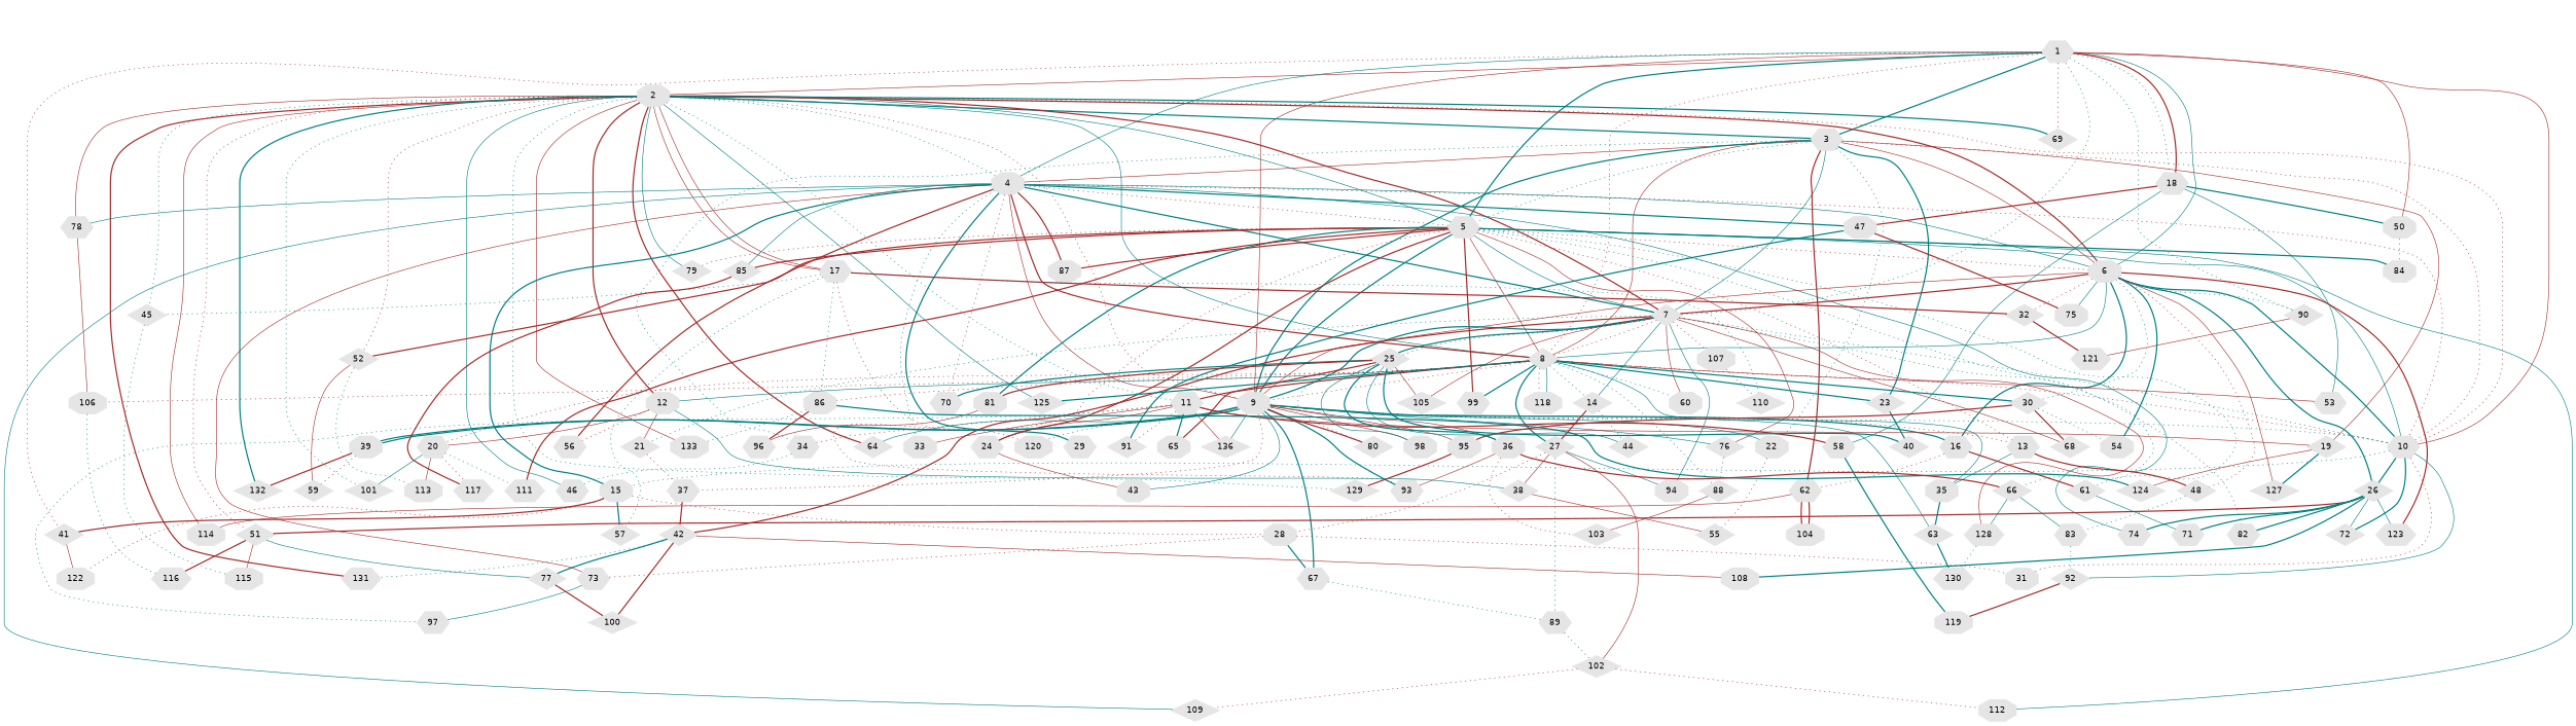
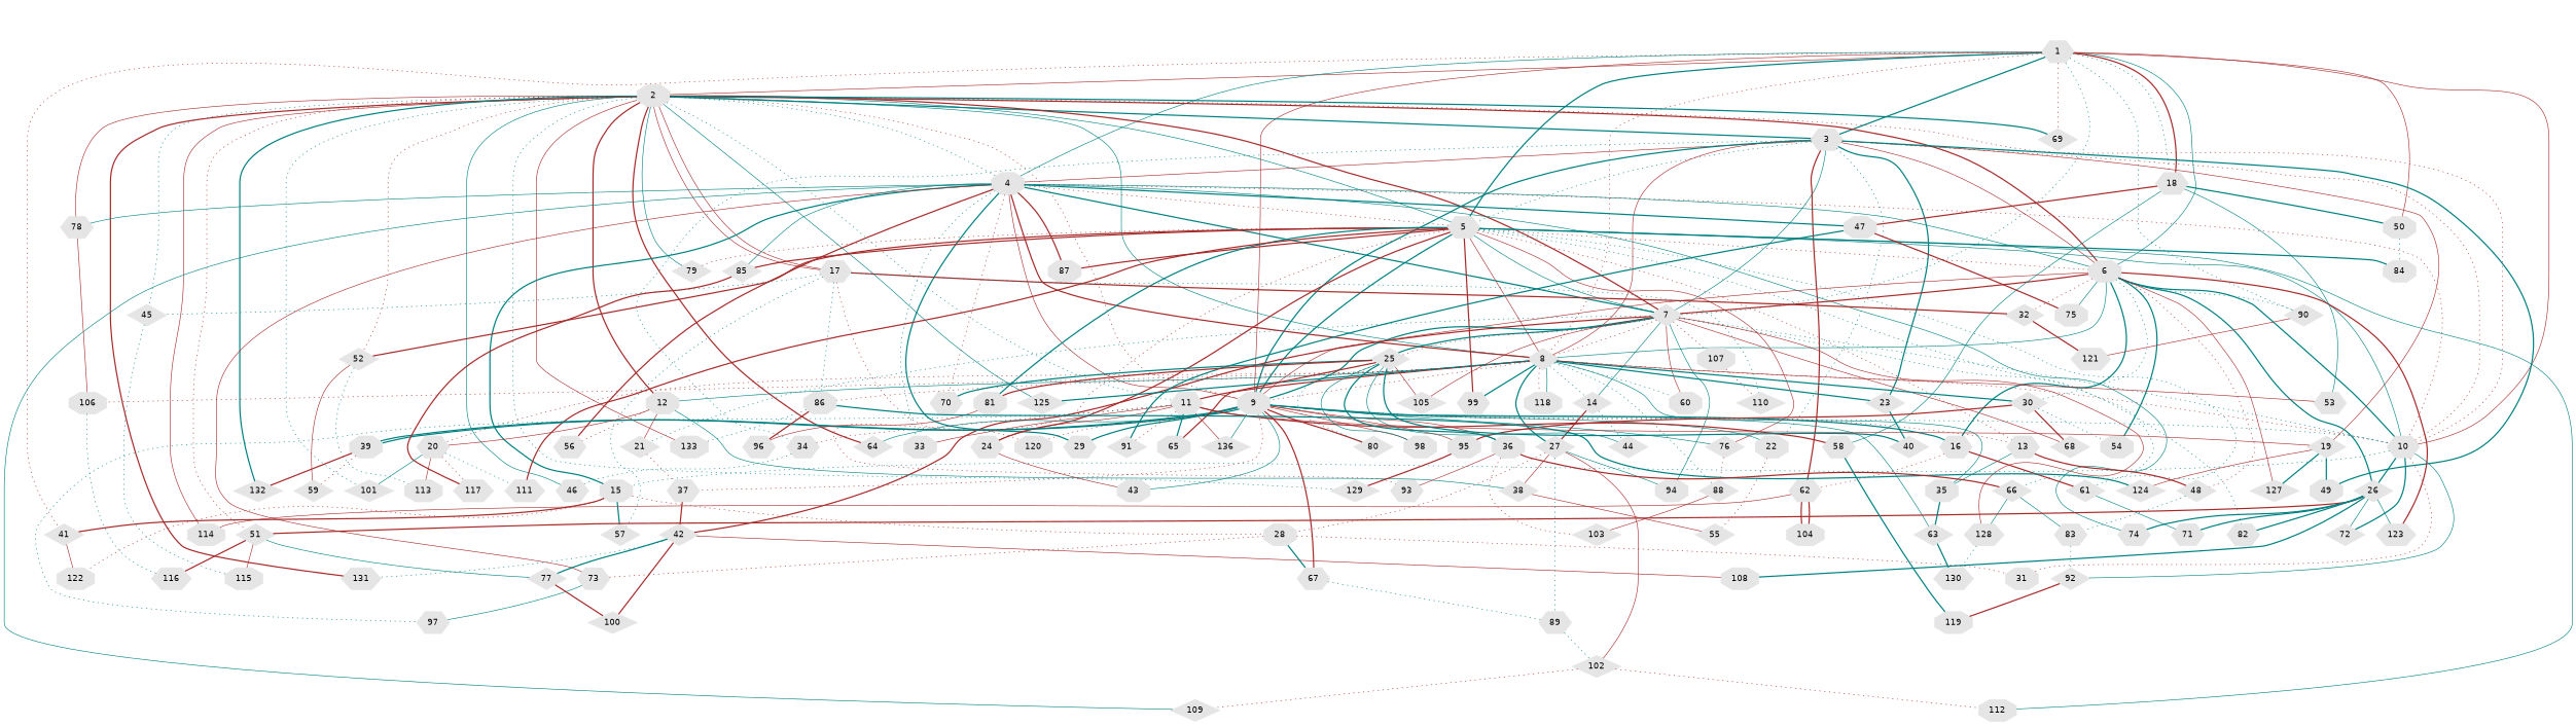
  graph {
    fontname="DejaVu Sans"
    node [color=gray90 fontname="DejaVu Sans" shape=diamond style=filled]
    edge [color=brown fontname="DejaVu Sans" style=bold]
    1 [shape=hexagon]
    2 [shape=octagon]
    3 [shape=hexagon]
    4 [shape=octagon]
    5 [shape=hexagon]
    6 [shape=octagon]
    7
    8
    9 [shape=octagon]
    10 [shape=hexagon]
    18 [shape=hexagon]
    41
    50 [shape=octagon]
    69
    90
    11 [shape=hexagon]
    12 [shape=octagon]
    17 [shape=hexagon]
    45
    46 [shape=hexagon]
    51
    52
    64
    78 [shape=hexagon]
    79
    101
    114 [shape=octagon]
    125
    129
    131 [shape=hexagon]
    132
    133 [shape=octagon]
    19
    22 [shape=octagon]
    23
    34 [shape=hexagon]
+   49 [shape=octagon]
    62 [shape=hexagon]
    15 [shape=octagon]
    29 [shape=hexagon]
    33 [shape=octagon]
    47 [shape=octagon]
    56 [shape=hexagon]
    70 [shape=hexagon]
    73 [shape=hexagon]
    74 [shape=hexagon]
    85
    87 [shape=octagon]
    109
    13 [shape=hexagon]
    24 [shape=hexagon]
    61
    66
    76
    81 [shape=octagon]
    84 [shape=octagon]
    93 [shape=hexagon]
    99 [shape=hexagon]
    111 [shape=hexagon]
    112 [shape=octagon]
    16 [shape=hexagon]
    26
    30
    32
    48
    54 [shape=octagon]
    75 [shape=octagon]
    123 [shape=hexagon]
    127
    107 [shape=octagon]
    14
    21
    25
    42
    60 [shape=octagon]
    68
    82 [shape=hexagon]
    94 [shape=octagon]
    105
    128 [shape=hexagon]
    20 [shape=hexagon]
    27
    35 [shape=octagon]
    53 [shape=hexagon]
    86 [shape=octagon]
    88
    106 [shape=octagon]
    118 [shape=octagon]
    36 [shape=octagon]
    37 [shape=hexagon]
    39 [shape=octagon]
    43 [shape=octagon]
    63
    67 [shape=hexagon]
    80
    95 [shape=octagon]
    98 [shape=octagon]
    120 [shape=octagon]
    n99 [label=136]
    31 [shape=octagon]
    72
    92
    58 [shape=hexagon]
    122 [shape=octagon]
    121 [shape=hexagon]
    65 [shape=octagon]
    91
    97 [shape=hexagon]
    38
    57
    110
    115 [shape=octagon]
    77
    116 [shape=hexagon]
    113 [shape=octagon]
    59
    124
    55
    40
    104 [shape=octagon]
    28 [shape=octagon]
    117 [shape=hexagon]
    71 [shape=hexagon]
    83 [shape=hexagon]
    96 [shape=hexagon]
    108 [shape=octagon]
    44
    100
    130 [shape=hexagon]
    89 [shape=hexagon]
    102
    103
    119 [shape=octagon]
    1 -- 2 [style=solid]
    1 -- 3 [color=teal]
    1 -- 4 [color=teal style=solid]
    1 -- 5 [color=teal]
    1 -- 6 [color=teal style=solid]
    1 -- 7 [color=teal style=dotted]
    1 -- 8 [style=dotted]
    1 -- 9 [style=solid]
    1 -- 10 [style=solid]
    1 -- 18 [color=teal style=dotted]
    1 -- 18
    1 -- 41 [style=dotted]
    1 -- 50 [style=solid]
    1 -- 69 [style=dotted]
    1 -- 90 [color=teal style=dotted]
    2 -- 3 [color=teal]
    2 -- 4 [color=teal style=dotted]
    2 -- 5 [color=teal style=solid]
    2 -- 6
    2 -- 7
    2 -- 8 [color=teal style=solid]
    2 -- 9 [style=dotted]
    2 -- 10 [style=dotted]
    2 -- 69 [color=teal]
    2 -- 11 [color=teal style=dotted]
    2 -- 12
    2 -- 17 [style=solid]
    2 -- 17 [style=solid]
    2 -- 45 [color=teal style=dotted]
    2 -- 46 [color=teal style=solid]
    2 -- 51 [style=dotted]
    2 -- 52 [style=dotted]
    2 -- 64
    2 -- 78 [style=solid]
    2 -- 79 [color=teal style=solid]
    2 -- 101 [color=teal style=dotted]
    2 -- 114 [style=solid]
    2 -- 125 [color=teal style=solid]
    2 -- 129 [color=teal style=dotted]
    2 -- 131
    2 -- 132 [color=teal]
    2 -- 133 [style=solid]
    3 -- 4 [style=solid]
    3 -- 5 [color=teal style=dotted]
    3 -- 6 [style=solid]
    3 -- 7 [color=teal style=solid]
    3 -- 8 [style=solid]
    3 -- 9 [color=teal]
    3 -- 10 [style=dotted]
    3 -- 19 [style=solid]
    3 -- 22 [color=teal style=dotted]
    3 -- 23 [color=teal]
    3 -- 34 [color=teal style=dotted]
+   3 -- 49 [color=teal]
    3 -- 62
    4 -- 5 [style=dotted]
    4 -- 6 [color=teal style=solid]
    4 -- 7 [color=teal]
    4 -- 8
    4 -- 9 [style=solid]
    4 -- 10 [style=dotted]
    4 -- 78 [color=teal style=solid]
    4 -- 15 [color=teal]
    4 -- 29 [color=teal]
    4 -- 33 [color=teal style=dotted]
    4 -- 47 [color=teal]
    4 -- 56
    4 -- 70 [style=dotted]
    4 -- 73 [style=solid]
    4 -- 74 [color=teal style=solid]
    4 -- 85 [color=teal style=solid]
    4 -- 87
    4 -- 109 [color=teal style=solid]
    5 -- 6 [style=dotted]
    5 -- 7 [color=teal style=solid]
    5 -- 8 [style=solid]
    5 -- 9 [color=teal]
    5 -- 10 [color=teal style=solid]
    5 -- 52
    5 -- 79 [style=dotted]
    5 -- 85
    5 -- 87
    5 -- 13 [style=dotted]
    5 -- 24
    5 -- 61 [color=teal style=dotted]
    5 -- 66 [color=teal style=dotted]
    5 -- 76 [style=solid]
    5 -- 81 [color=teal]
    5 -- 84 [color=teal]
    5 -- 93 [style=dotted]
    5 -- 99
    5 -- 111
    5 -- 112 [color=teal style=solid]
    6 -- 7
    6 -- 8 [color=teal style=solid]
    6 -- 9 [style=solid]
    6 -- 10 [color=teal]
    6 -- 90 [color=teal style=dotted]
    6 -- 16 [color=teal]
    6 -- 26 [color=teal]
    6 -- 30 [color=teal style=dotted]
    6 -- 32 [style=dotted]
    6 -- 48 [style=dotted]
    6 -- 54 [color=teal]
    6 -- 75 [color=teal style=solid]
    6 -- 123
    6 -- 127 [style=solid]
    7 -- 8 [style=dotted]
    7 -- 9 [color=teal]
    7 -- 10 [color=teal style=dotted]
    7 -- 107 [style=dotted]
    7 -- 14 [color=teal style=solid]
    7 -- 21 [color=teal style=dotted]
    7 -- 25 [color=teal]
    7 -- 25 [style=dotted]
    7 -- 42
    7 -- 60 [style=solid]
    7 -- 68 [style=solid]
    7 -- 82 [color=teal style=dotted]
    7 -- 94 [color=teal style=solid]
    7 -- 105 [style=solid]
    7 -- 128 [style=solid]
    8 -- 9 [style=dotted]
    8 -- 10 [style=dotted]
    8 -- 11
    8 -- 12 [color=teal style=solid]
    8 -- 125 [color=teal]
    8 -- 23 [color=teal]
    8 -- 99 [color=teal]
    8 -- 30 [color=teal]
    8 -- 14 [color=teal style=dotted]
    8 -- 60 [color=teal style=dotted]
    8 -- 20 [style=dotted]
    8 -- 27 [color=teal]
    8 -- 35 [color=teal style=solid]
    8 -- 53 [style=solid]
    8 -- 86 [style=dotted]
    8 -- 88 [color=teal style=dotted]
    8 -- 106 [style=dotted]
    8 -- 118 [style=dotted]
    8 -- 118 [color=teal style=solid]
    9 -- 10 [color=teal style=dotted]
    9 -- 64 [color=teal style=solid]
    9 -- 22 [color=teal style=solid]
-   9 -- 93 [color=teal]
+   9 -- 29 [color=teal]
    9 -- 13 [style=dotted]
    9 -- 76 [color=teal style=solid]
    9 -- 16 [color=teal]
    9 -- 36 [style=solid]
    9 -- 37 [style=dotted]
    9 -- 39 [color=teal]
    9 -- 39 [color=teal]
    9 -- 43 [color=teal style=solid]
    9 -- 63 [color=teal style=solid]
-   9 -- 67 [color=teal]
+   9 -- 67
    9 -- 80
    9 -- 95 [style=solid]
    9 -- 98 [style=solid]
    9 -- 120 [style=dotted]
    9 -- n99 [color=teal style=solid]
    10 -- 15 [color=teal style=dotted]
    10 -- 26 [color=teal]
    10 -- 31 [style=dotted]
    10 -- 72 [color=teal]
    10 -- 92 [color=teal style=solid]
    18 -- 50 [color=teal]
    18 -- 47
    18 -- 53 [color=teal style=solid]
    18 -- 58 [color=teal style=solid]
    41 -- 122 [style=solid]
    50 -- 84 [color=teal style=dotted]
    90 -- 121 [style=solid]
    11 -- 19 [style=solid]
    11 -- 34 [style=dotted]
    11 -- 33 [style=solid]
    11 -- 24 [style=solid]
    11 -- n99 [style=solid]
    11 -- 58
    11 -- 65 [color=teal]
    11 -- 91 [style=dotted]
    11 -- 97 [color=teal style=dotted]
    12 -- 56 [style=dotted]
    12 -- 21 [style=solid]
    12 -- 20 [style=solid]
    12 -- 38 [color=teal style=solid]
    17 -- 45 [color=teal style=dotted]
    17 -- 32
    17 -- 86 [color=teal style=dotted]
    17 -- 120 [style=dotted]
    17 -- 57 [color=teal style=dotted]
    17 -- 110 [color=teal style=dotted]
    45 -- 115 [color=teal style=dotted]
    51 -- 115 [style=solid]
    51 -- 77 [color=teal style=solid]
    51 -- 116
    52 -- 113 [color=teal style=dotted]
    52 -- 59 [style=solid]
    78 -- 106 [style=solid]
+   19 -- 49 [color=teal]
    19 -- 127 [color=teal]
    19 -- 124 [style=solid]
    22 -- 55 [style=dotted]
    23 -- 40 [color=teal]
    34 -- 46 [color=teal style=dotted]
    62 -- 114 [style=solid]
    62 -- 104
    62 -- 104
    15 -- 41
    15 -- 122 [style=dotted]
    15 -- 57 [color=teal]
    15 -- 28 [style=dotted]
    47 -- 75
    47 -- 91 [color=teal]
    73 -- 97 [color=teal style=solid]
    85 -- 117
    13 -- 48
    13 -- 35 [color=teal style=solid]
    24 -- 43 [style=solid]
    61 -- 71 [color=teal style=solid]
    66 -- 128 [color=teal style=solid]
    66 -- 83 [color=teal style=solid]
    76 -- 88 [style=dotted]
    81 -- 96 [style=solid]
    16 -- 62 [style=dotted]
    16 -- 61
    26 -- 51
    26 -- 74 [color=teal]
    26 -- 123 [color=teal style=solid]
    26 -- 82 [color=teal]
    26 -- 72 [color=teal style=solid]
    26 -- 71 [color=teal]
    26 -- 108 [color=teal]
    30 -- 54 [color=teal style=dotted]
    30 -- 68
    30 -- 95
    32 -- 121
    48 -- 83 [color=teal style=dotted]
    107 -- 110 [style=dotted]
    14 -- 27
    14 -- 44 [color=teal style=dotted]
    21 -- 37 [style=dotted]
    25 -- 70 [color=teal]
    25 -- 81
    25 -- 105 [style=solid]
    25 -- 36 [color=teal]
    25 -- 80 [color=teal style=dotted]
    25 -- 98 [color=teal style=solid]
    25 -- 65
    25 -- 40 [color=teal]
    25 -- 44 [color=teal style=solid]
    42 -- 131 [color=teal style=dotted]
    42 -- 77 [color=teal]
    42 -- 108 [style=solid]
    42 -- 100
    128 -- 130 [color=teal style=dotted]
    20 -- 101 [color=teal style=solid]
    20 -- 111 [color=teal style=dotted]
    20 -- 113 [style=solid]
    20 -- 117 [style=dotted]
    27 -- 94 [color=teal style=solid]
    27 -- 38 [style=solid]
    27 -- 28 [style=dotted]
    27 -- 89 [color=teal style=dotted]
    27 -- 102 [style=solid]
    35 -- 63 [color=teal]
    86 -- 133 [color=teal style=dotted]
    86 -- 124 [color=teal]
    86 -- 96
    88 -- 103 [style=solid]
    106 -- 116 [color=teal style=dotted]
    36 -- 66
    36 -- 93 [style=solid]
    36 -- 103 [style=dotted]
    37 -- 42
    39 -- 132
    39 -- 59 [style=dotted]
    63 -- 130 [color=teal]
    67 -- 89 [color=teal style=dotted]
    95 -- 129
    92 -- 119
    58 -- 119 [color=teal]
    38 -- 55 [style=solid]
    77 -- 100
    28 -- 73 [style=dotted]
    28 -- 67 [color=teal]
    28 -- 31 [style=dotted]
    83 -- 92 [color=teal style=dotted]
    89 -- 102 [color=teal style=dotted]
    102 -- 109 [style=dotted]
    102 -- 112 [style=dotted]
  }
